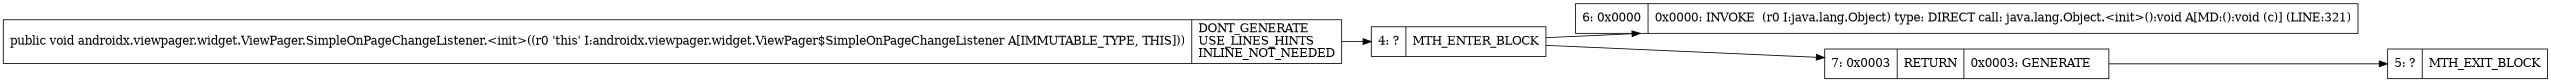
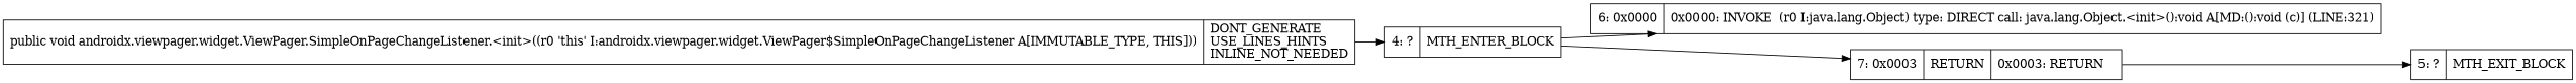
  digraph {
    rankdir=LR
    node [shape=record]
    n1 [label="{4\:\ ?|MTH_ENTER_BLOCK\l}"]
    n2 [label="{6\:\ 0x0000|0x0000: INVOKE  (r0 I:java.lang.Object) type: DIRECT call: java.lang.Object.\<init\>():void A[MD:():void (c)] (LINE:321)\l}"]
-   n3 [label="{7\:\ 0x0003|RETURN\l|0x0003: GENERATE   \l}"]
+   n3 [label="{7\:\ 0x0003|RETURN\l|0x0003: RETURN   \l}"]
    n4 [label="{5\:\ ?|MTH_EXIT_BLOCK\l}"]
    n5 [label="{public void androidx.viewpager.widget.ViewPager.SimpleOnPageChangeListener.\<init\>((r0 'this' I:androidx.viewpager.widget.ViewPager$SimpleOnPageChangeListener A[IMMUTABLE_TYPE, THIS]))  | DONT_GENERATE\lUSE_LINES_HINTS\lINLINE_NOT_NEEDED\l}"]
    n1 -> n2
    n1 -> n3
    n3 -> n4
    n5 -> n1
  }
